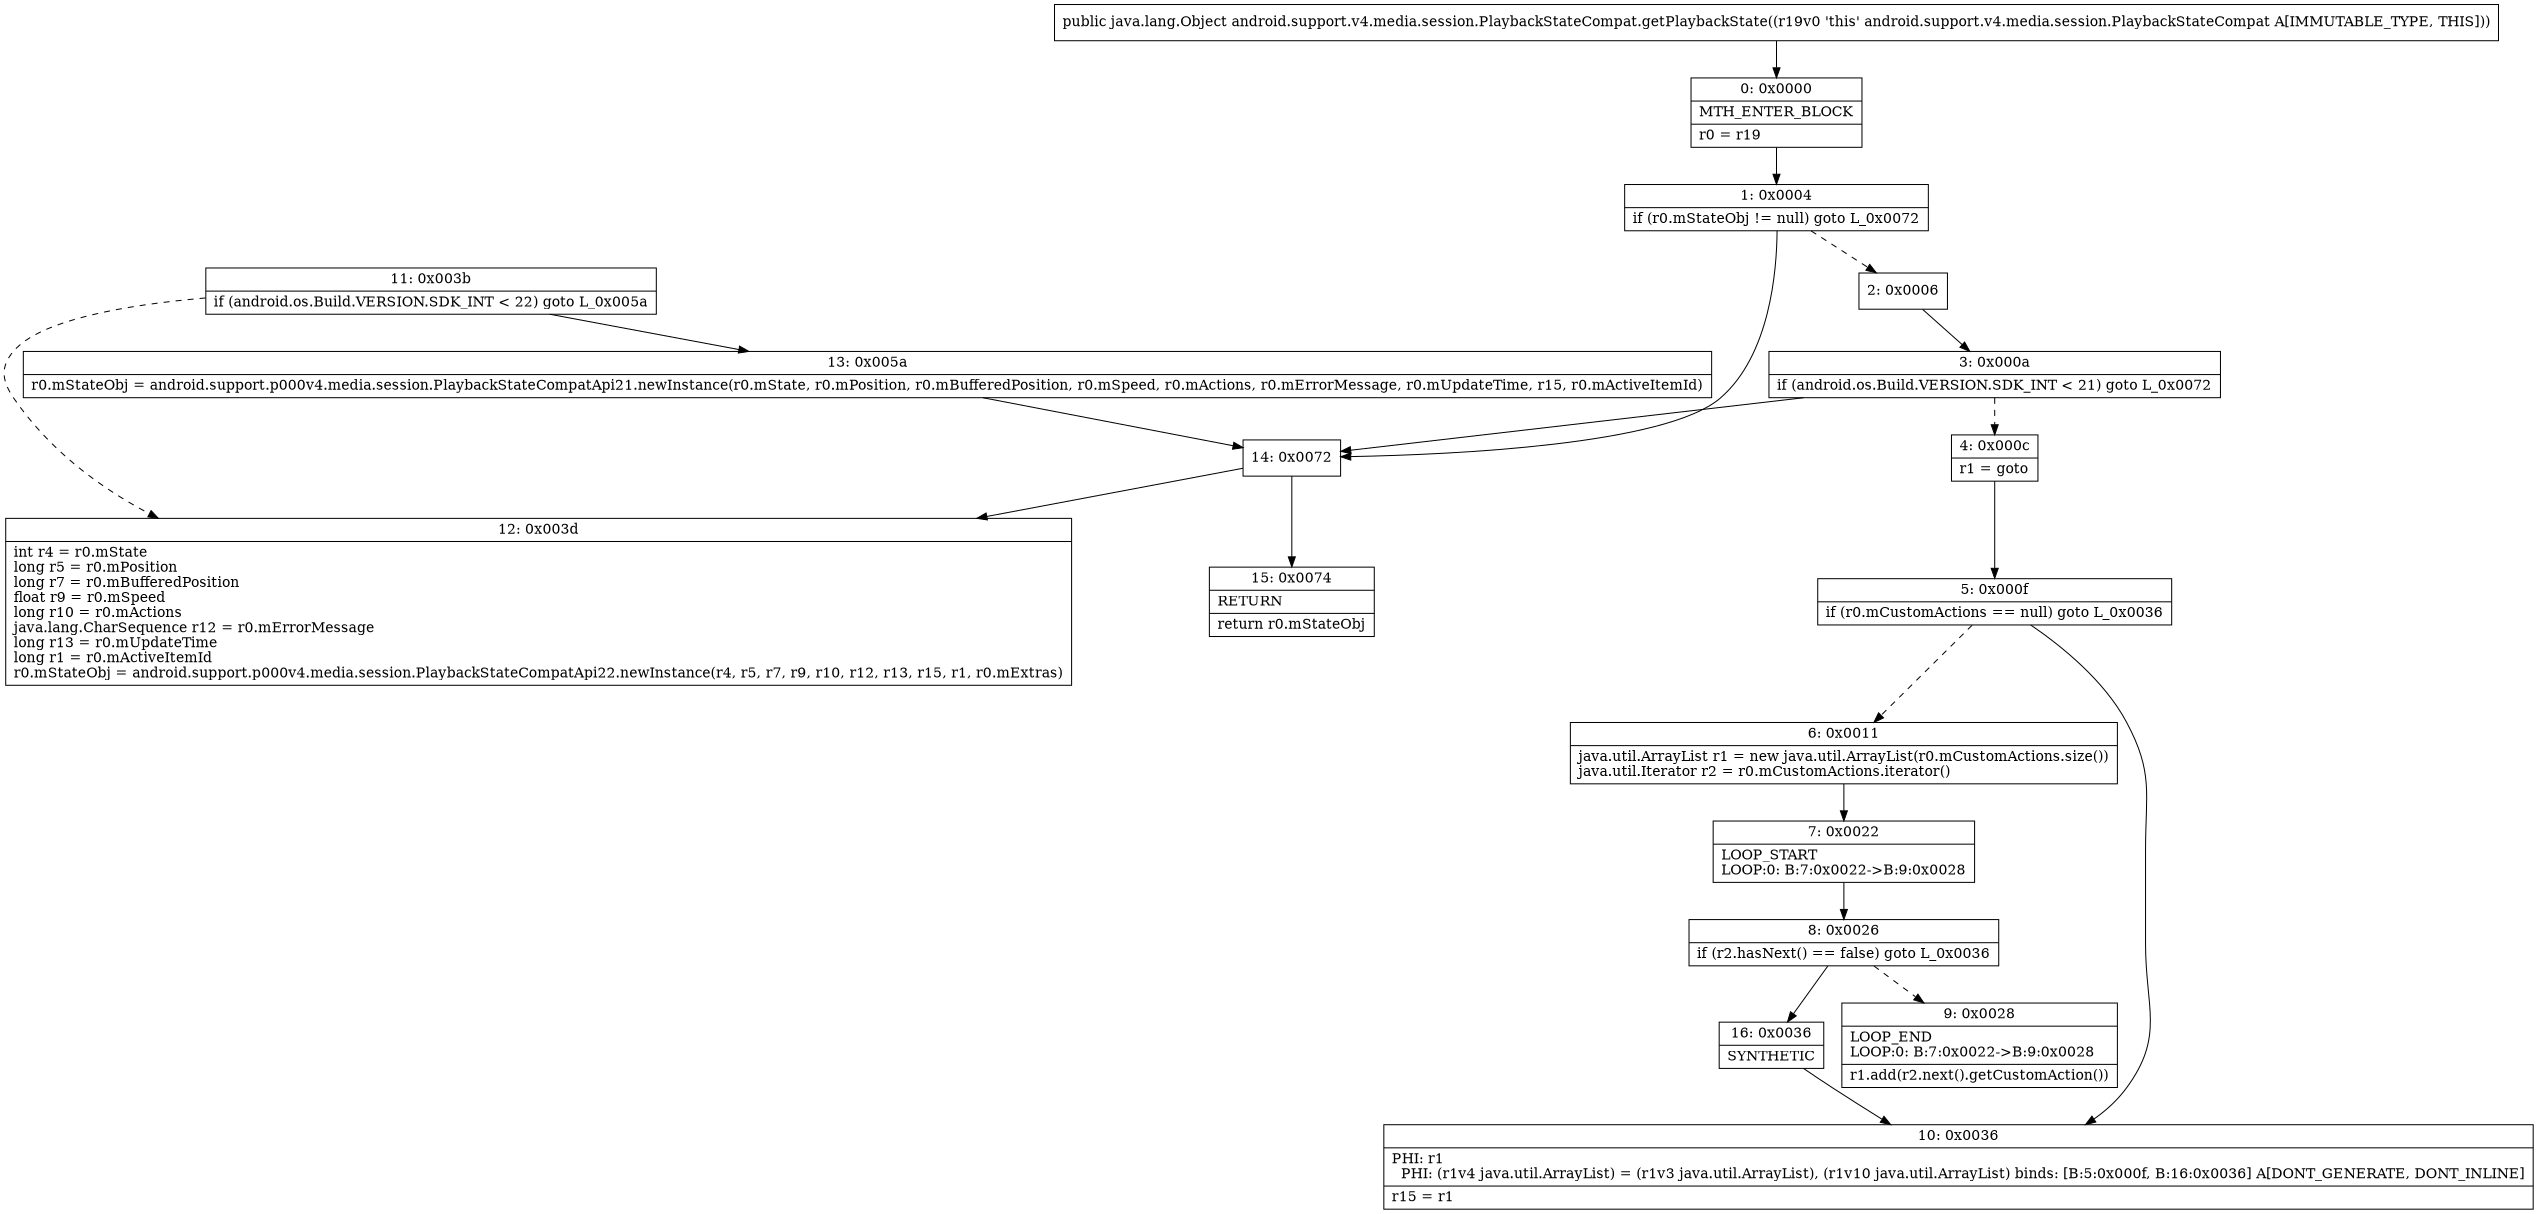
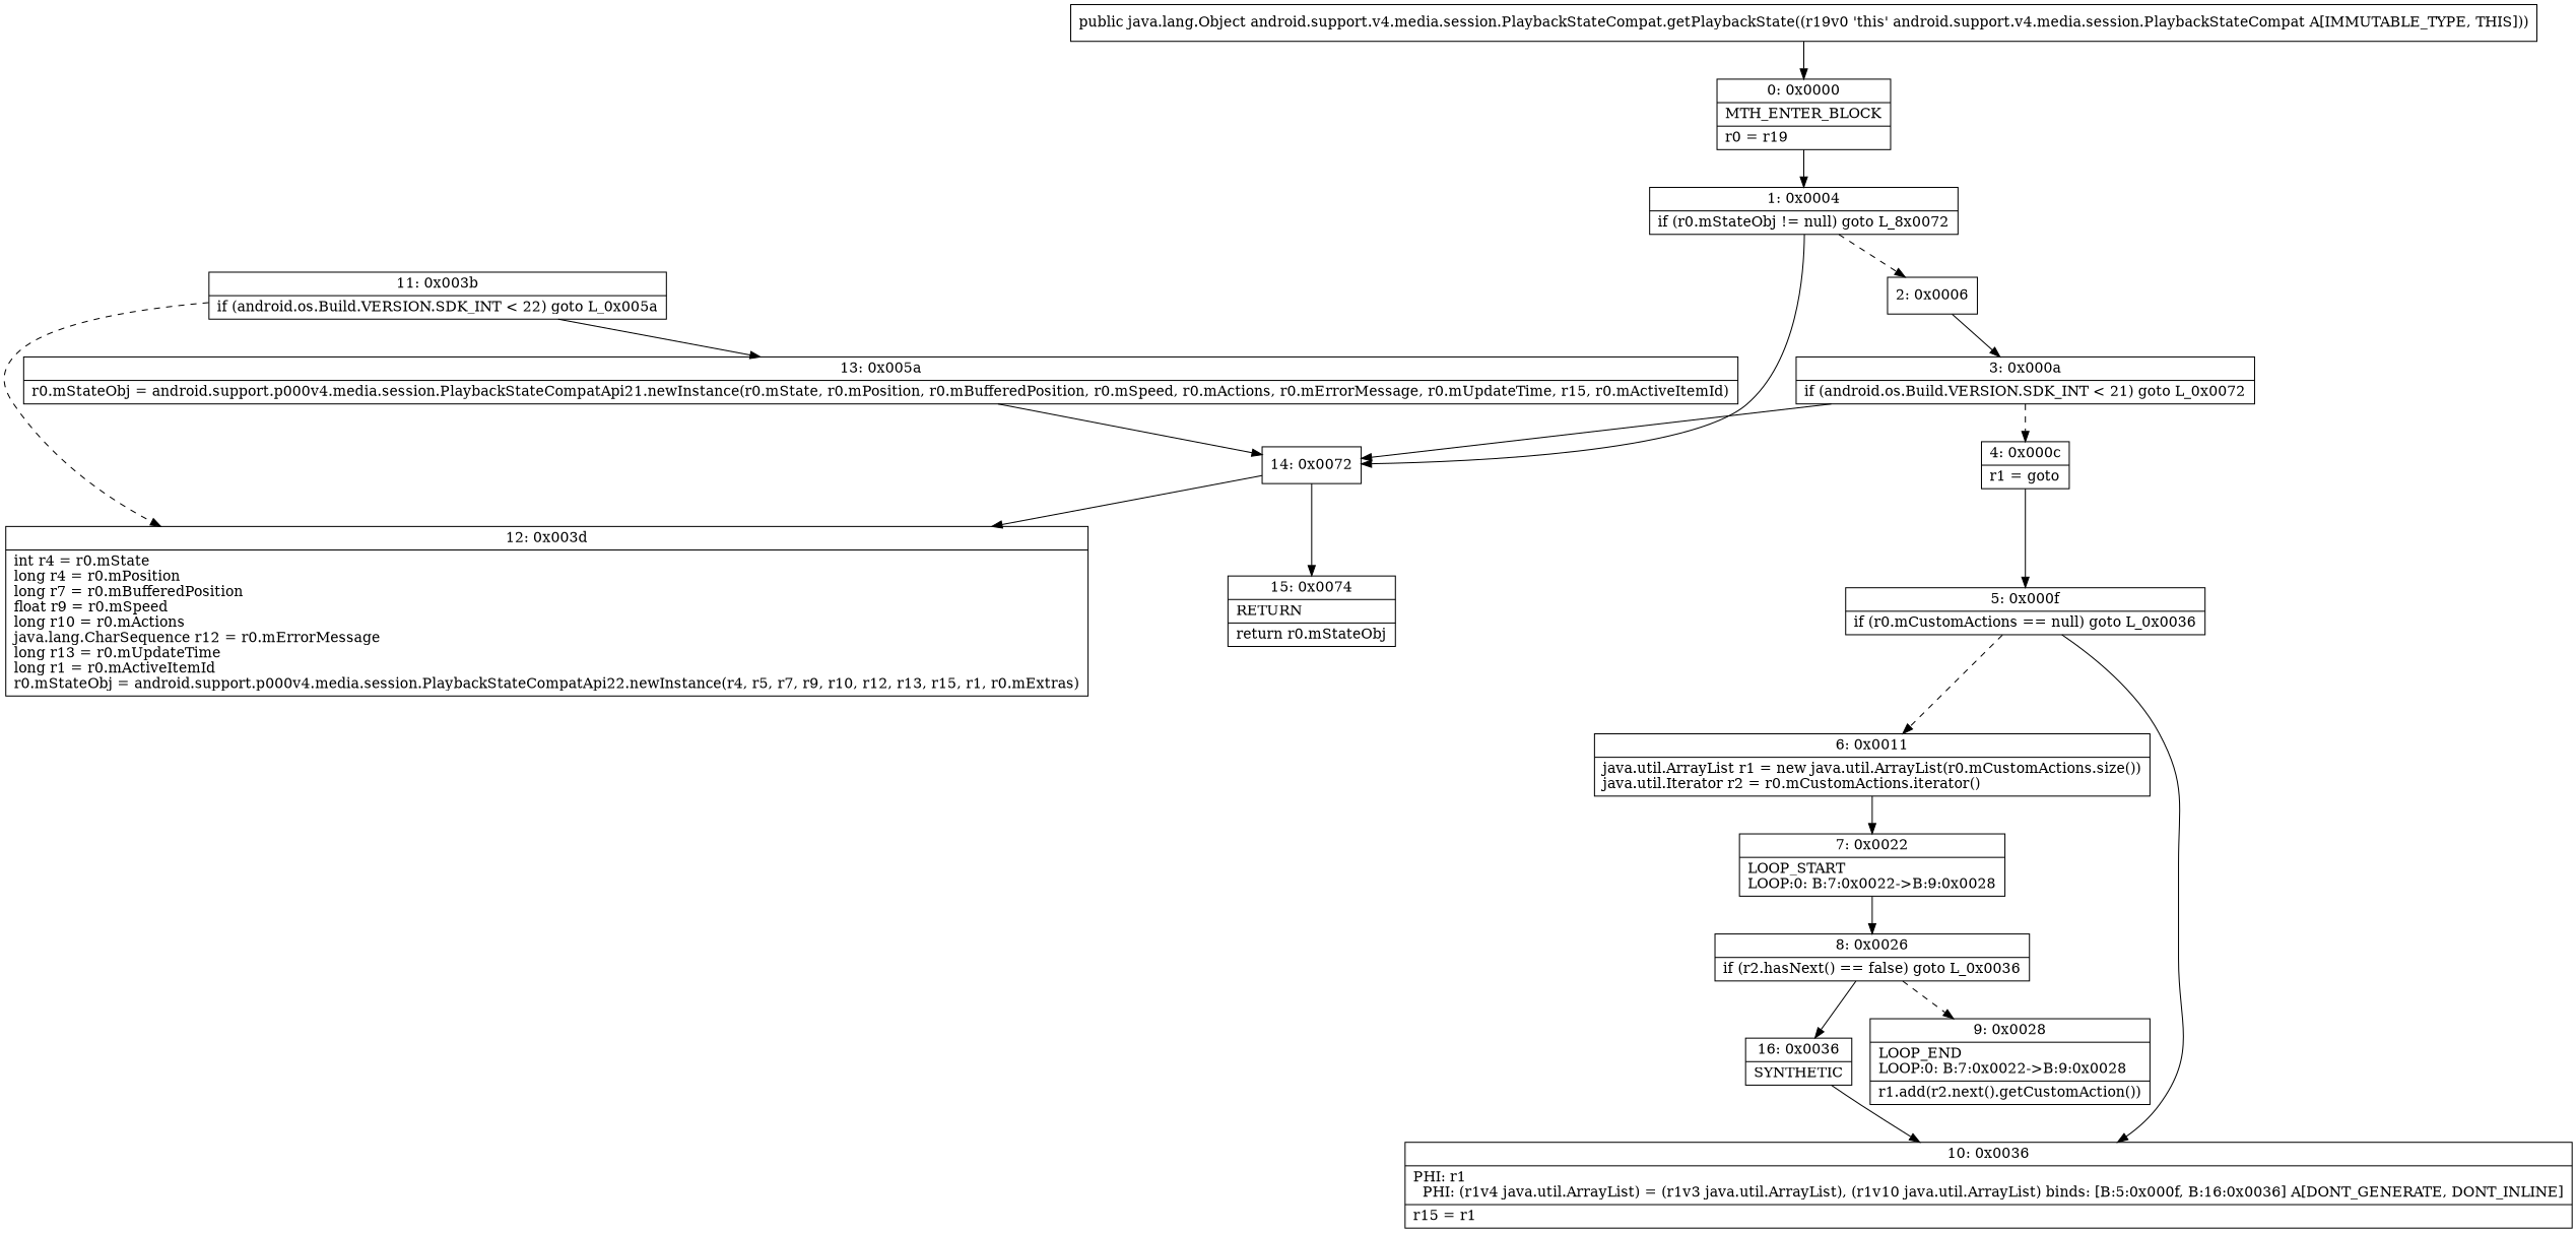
  digraph {
    node [shape=record]
    n1 [label="{0\:\ 0x0000|MTH_ENTER_BLOCK\l|r0 = r19\l}"]
-   n2 [label="{1\:\ 0x0004|if (r0.mStateObj != null) goto L_0x0072\l}"]
+   n2 [label="{1\:\ 0x0004|if (r0.mStateObj != null) goto L_8x0072\l}"]
    n3 [label="{2\:\ 0x0006}"]
    n4 [label="{14\:\ 0x0072}"]
    n5 [label="{3\:\ 0x000a|if (android.os.Build.VERSION.SDK_INT \< 21) goto L_0x0072\l}"]
-   n6 [label="{12\:\ 0x003d|int r4 = r0.mState\llong r5 = r0.mPosition\llong r7 = r0.mBufferedPosition\lfloat r9 = r0.mSpeed\llong r10 = r0.mActions\ljava.lang.CharSequence r12 = r0.mErrorMessage\llong r13 = r0.mUpdateTime\llong r1 = r0.mActiveItemId\lr0.mStateObj = android.support.p000v4.media.session.PlaybackStateCompatApi22.newInstance(r4, r5, r7, r9, r10, r12, r13, r15, r1, r0.mExtras)\l}"]
+   n6 [label="{12\:\ 0x003d|int r4 = r0.mState\llong r4 = r0.mPosition\llong r7 = r0.mBufferedPosition\lfloat r9 = r0.mSpeed\llong r10 = r0.mActions\ljava.lang.CharSequence r12 = r0.mErrorMessage\llong r13 = r0.mUpdateTime\llong r1 = r0.mActiveItemId\lr0.mStateObj = android.support.p000v4.media.session.PlaybackStateCompatApi22.newInstance(r4, r5, r7, r9, r10, r12, r13, r15, r1, r0.mExtras)\l}"]
    n7 [label="{15\:\ 0x0074|RETURN\l|return r0.mStateObj\l}"]
    n8 [label="{4\:\ 0x000c|r1 = goto\l}"]
    n9 [label="{5\:\ 0x000f|if (r0.mCustomActions == null) goto L_0x0036\l}"]
    n10 [label="{6\:\ 0x0011|java.util.ArrayList r1 = new java.util.ArrayList(r0.mCustomActions.size())\ljava.util.Iterator r2 = r0.mCustomActions.iterator()\l}"]
    n11 [label="{10\:\ 0x0036|PHI: r1 \l  PHI: (r1v4 java.util.ArrayList) = (r1v3 java.util.ArrayList), (r1v10 java.util.ArrayList) binds: [B:5:0x000f, B:16:0x0036] A[DONT_GENERATE, DONT_INLINE]\l|r15 = r1\l}"]
    n12 [label="{7\:\ 0x0022|LOOP_START\lLOOP:0: B:7:0x0022\-\>B:9:0x0028\l}"]
    n13 [label="{8\:\ 0x0026|if (r2.hasNext() == false) goto L_0x0036\l}"]
    n14 [label="{9\:\ 0x0028|LOOP_END\lLOOP:0: B:7:0x0022\-\>B:9:0x0028\l|r1.add(r2.next().getCustomAction())\l}"]
    n15 [label="{16\:\ 0x0036|SYNTHETIC\l}"]
    n16 [label="{11\:\ 0x003b|if (android.os.Build.VERSION.SDK_INT \< 22) goto L_0x005a\l}"]
    n17 [label="{13\:\ 0x005a|r0.mStateObj = android.support.p000v4.media.session.PlaybackStateCompatApi21.newInstance(r0.mState, r0.mPosition, r0.mBufferedPosition, r0.mSpeed, r0.mActions, r0.mErrorMessage, r0.mUpdateTime, r15, r0.mActiveItemId)\l}"]
    n18 [label="{public java.lang.Object android.support.v4.media.session.PlaybackStateCompat.getPlaybackState((r19v0 'this' android.support.v4.media.session.PlaybackStateCompat A[IMMUTABLE_TYPE, THIS])) }"]
    n1 -> n2
    n2 -> n3 [style=dashed]
    n2 -> n4
    n3 -> n5
    n4 -> n6
    n4 -> n7
    n5 -> n4
    n5 -> n8 [style=dashed]
    n8 -> n9
    n9 -> n10 [style=dashed]
    n9 -> n11
    n10 -> n12
    n12 -> n13
    n13 -> n14 [style=dashed]
    n13 -> n15
    n15 -> n11
    n16 -> n6 [style=dashed]
    n16 -> n17
    n17 -> n4
    n18 -> n1
  }
